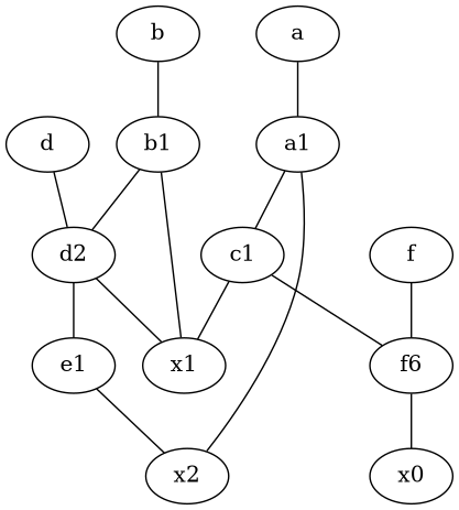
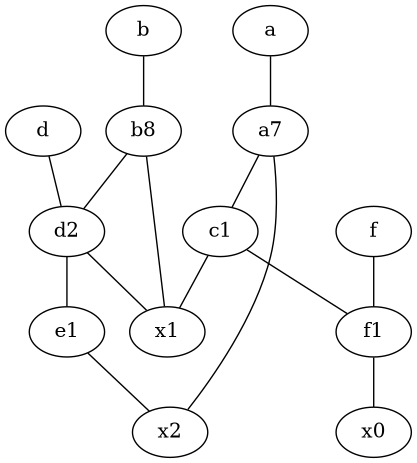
  graph {
    node [labelfontsize=50]
    n1 [label=d2]
    x1
    e1
    x2
-   f1 [label=f6]
+   f1
    x0
    a
-   a1
+   a1 [label=a7]
    c1
    b
-   b1
+   b1 [label=b8]
    f
    d
    n1 -- x1
    n1 -- e1
    e1 -- x2
    f1 -- x0
    a -- a1
    a1 -- x2
    a1 -- c1
    c1 -- x1
    c1 -- f1
    b -- b1
    b1 -- n1
    b1 -- x1
    f -- f1
    d -- n1
  }
